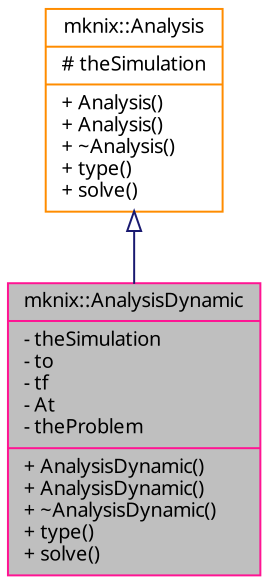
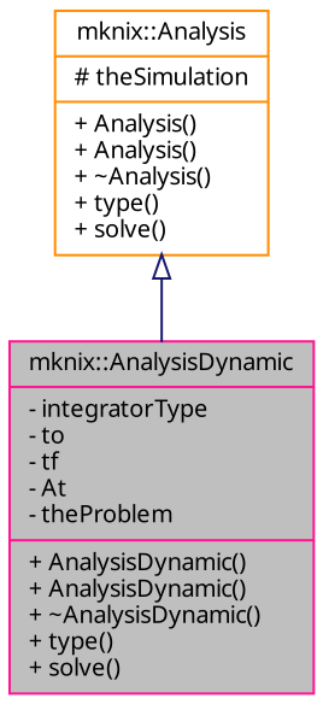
  digraph {
    node [fontname="FreeSans.ttf" fontsize=10 shape=record style=filled]
-   n1 [color=deeppink fillcolor=grey75 fontcolor=black height=0.2 label="{mknix::AnalysisDynamic\n|- theSimulation\l- to\l- tf\l- At\l- theProblem\l|+ AnalysisDynamic()\l+ AnalysisDynamic()\l+ ~AnalysisDynamic()\l+ type()\l+ solve()\l}" width=0.4]
+   n1 [color=deeppink fillcolor=grey75 fontcolor=black height=0.2 label="{mknix::AnalysisDynamic\n|- integratorType\l- to\l- tf\l- At\l- theProblem\l|+ AnalysisDynamic()\l+ AnalysisDynamic()\l+ ~AnalysisDynamic()\l+ type()\l+ solve()\l}" width=0.4]
    n2 [color=darkorange fillcolor=white height=0.2 label="{mknix::Analysis\n|# theSimulation\l|+ Analysis()\l+ Analysis()\l+ ~Analysis()\l+ type()\l+ solve()\l}" width=0.4]
    n2 -> n1 [arrowtail=empty color=midnightblue dir=back fontname="FreeSans.ttf" fontsize=10 labelfontname="FreeSans.ttf" labelfontsize=10 style=solid]
  }
